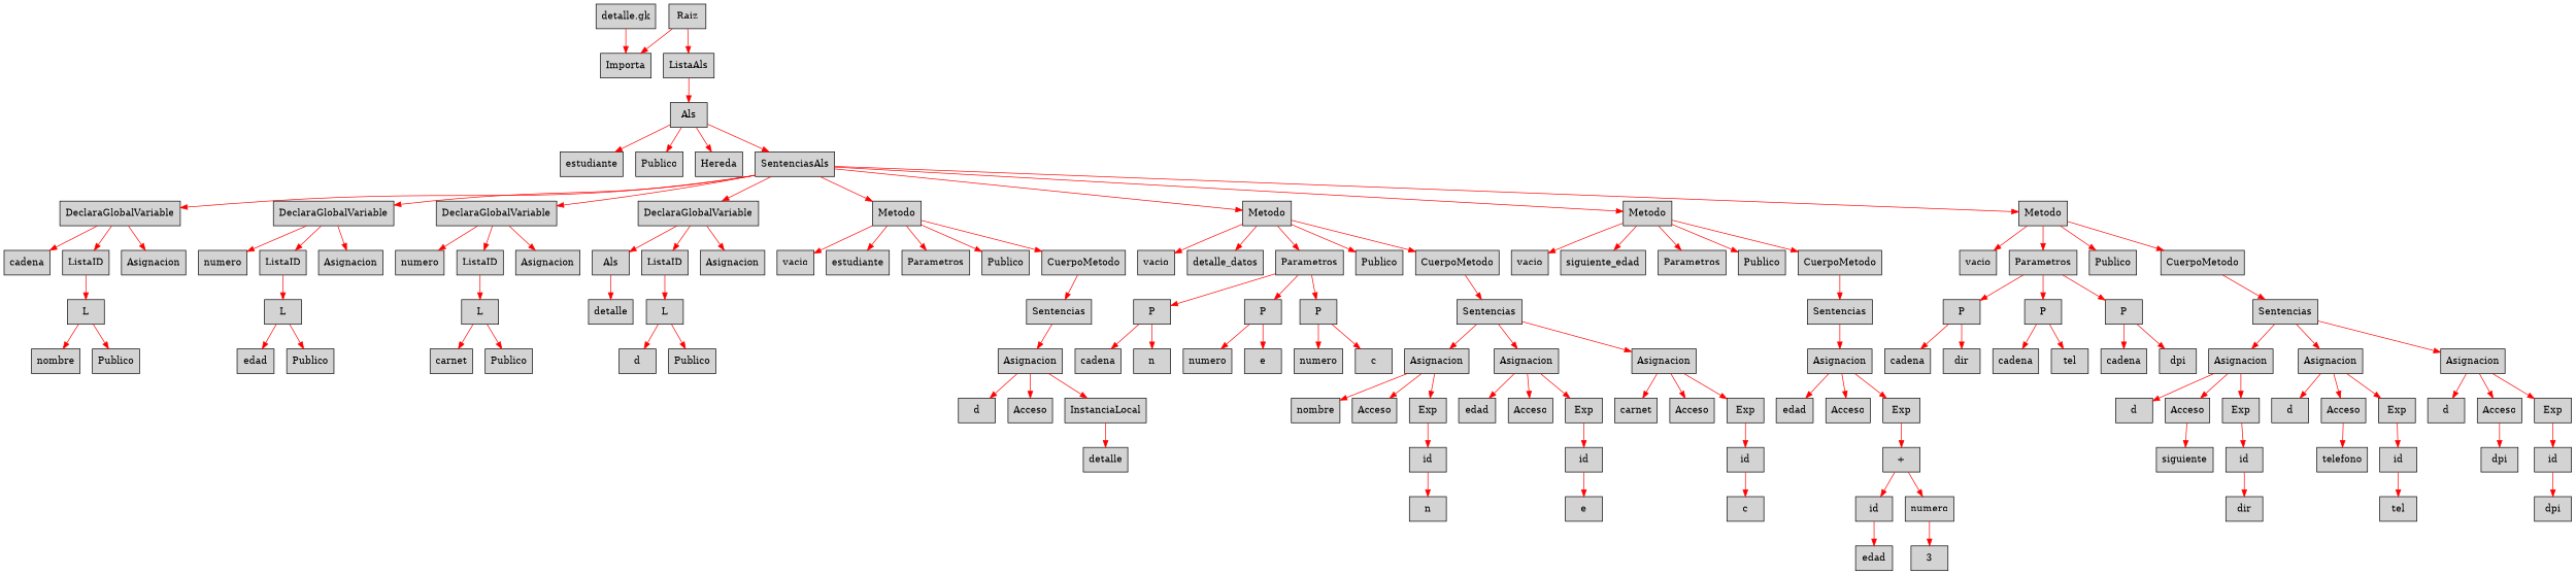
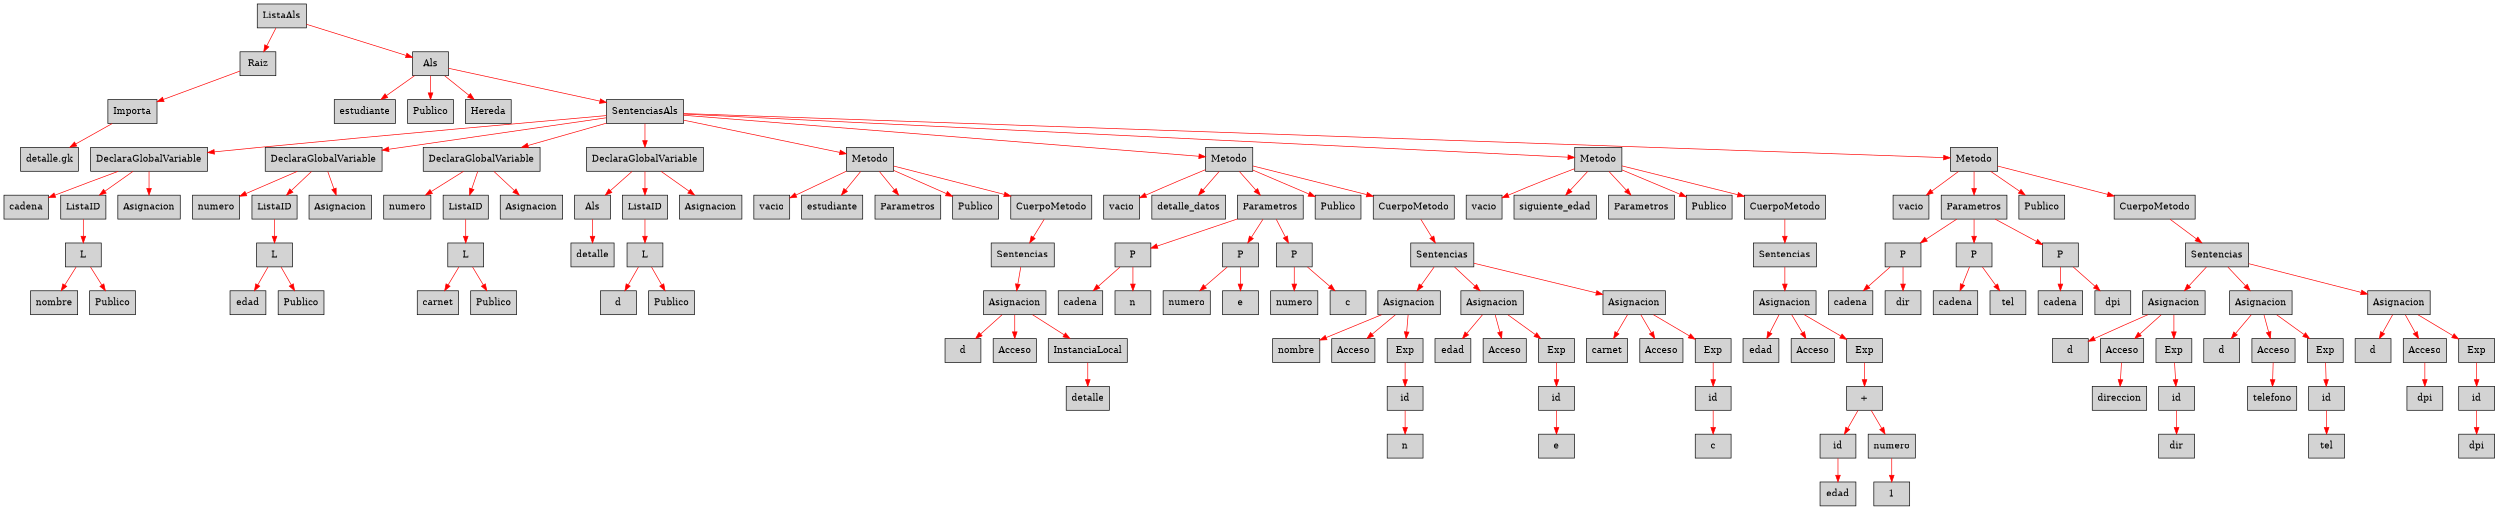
  digraph {
    node [shape=box style=filled]
    edge [color=red]
    n1 [label=Raiz]
    n2 [label=Importa]
    n3 [label=ListaAls]
    n4 [label="detalle.gk"]
    n5 [label=Als]
    n6 [label=estudiante]
    n7 [label=Publico]
    n8 [label=Hereda]
    n9 [label=SentenciasAls]
    n10 [label=DeclaraGlobalVariable]
    n11 [label=DeclaraGlobalVariable]
    n12 [label=DeclaraGlobalVariable]
    n13 [label=DeclaraGlobalVariable]
    n14 [label=Metodo]
    n15 [label=Metodo]
    n16 [label=Metodo]
    n17 [label=Metodo]
    n18 [label=cadena]
    n19 [label=ListaID]
    n20 [label=Asignacion]
    n21 [label=numero]
    n22 [label=ListaID]
    n23 [label=Asignacion]
    n24 [label=numero]
    n25 [label=ListaID]
    n26 [label=Asignacion]
    n27 [label=Als]
    n28 [label=ListaID]
    n29 [label=Asignacion]
    n30 [label=vacio]
    n31 [label=estudiante]
    n32 [label=Parametros]
    n33 [label=Publico]
    n34 [label=CuerpoMetodo]
    n35 [label=vacio]
    n36 [label=detalle_datos]
    n37 [label=Parametros]
    n38 [label=Publico]
    n39 [label=CuerpoMetodo]
    n40 [label=vacio]
    n41 [label=siguiente_edad]
    n42 [label=Parametros]
    n43 [label=Publico]
    n44 [label=CuerpoMetodo]
    n45 [label=vacio]
    n46 [label=Parametros]
    n47 [label=Publico]
    n48 [label=CuerpoMetodo]
    n49 [label=L]
    n50 [label=nombre]
    n51 [label=Publico]
    n52 [label=L]
    n53 [label=edad]
    n54 [label=Publico]
    n55 [label=L]
    n56 [label=carnet]
    n57 [label=Publico]
    n58 [label=detalle]
    n59 [label=L]
    n60 [label=d]
    n61 [label=Publico]
    n62 [label=Sentencias]
    n63 [label=Asignacion]
    n64 [label=d]
    n65 [label=Acceso]
    n66 [label=InstanciaLocal]
    n67 [label=detalle]
    n68 [label=P]
    n69 [label=P]
    n70 [label=P]
    n71 [label=Sentencias]
    n72 [label=cadena]
    n73 [label=n]
    n74 [label=numero]
    n75 [label=e]
    n76 [label=numero]
    n77 [label=c]
    n78 [label=Asignacion]
    n79 [label=Asignacion]
    n80 [label=Asignacion]
    n81 [label=nombre]
    n82 [label=Acceso]
    n83 [label=Exp]
    n84 [label=edad]
    n85 [label=Acceso]
    n86 [label=Exp]
    n87 [label=carnet]
    n88 [label=Acceso]
    n89 [label=Exp]
    n90 [label=id]
    n91 [label=n]
    n92 [label=id]
    n93 [label=e]
    n94 [label=id]
    n95 [label=c]
    n96 [label=Sentencias]
    n97 [label=Asignacion]
    n98 [label=edad]
    n99 [label=Acceso]
    n100 [label=Exp]
    n101 [label="+"]
    n102 [label=id]
    n103 [label=numero]
    n104 [label=edad]
-   n105 [label=3]
+   n105 [label=1]
    n106 [label=P]
    n107 [label=P]
    n108 [label=P]
    n109 [label=Sentencias]
    n110 [label=cadena]
    n111 [label=dir]
    n112 [label=cadena]
    n113 [label=tel]
    n114 [label=cadena]
    n115 [label=dpi]
    n116 [label=Asignacion]
    n117 [label=Asignacion]
    n118 [label=Asignacion]
    n119 [label=d]
    n120 [label=Acceso]
    n121 [label=Exp]
    n122 [label=d]
    n123 [label=Acceso]
    n124 [label=Exp]
    n125 [label=d]
    n126 [label=Acceso]
    n127 [label=Exp]
-   n128 [label=siguiente]
+   n128 [label=direccion]
    n129 [label=id]
    n130 [label=dir]
    n131 [label=telefono]
    n132 [label=id]
    n133 [label=tel]
    n134 [label=dpi]
    n135 [label=id]
    n136 [label=dpi]
    n1 -> n2
-   n1 -> n3
-   n4 -> n2
+   n3 -> n1
+   n2 -> n4
    n3 -> n5
    n5 -> n6
    n5 -> n7
    n5 -> n8
    n5 -> n9
    n9 -> n10
    n9 -> n11
    n9 -> n12
    n9 -> n13
    n9 -> n14
    n9 -> n15
    n9 -> n16
    n9 -> n17
    n10 -> n18
    n10 -> n19
    n10 -> n20
    n11 -> n21
    n11 -> n22
    n11 -> n23
    n12 -> n24
    n12 -> n25
    n12 -> n26
    n13 -> n27
    n13 -> n28
    n13 -> n29
    n14 -> n30
    n14 -> n31
    n14 -> n32
    n14 -> n33
    n14 -> n34
    n15 -> n35
    n15 -> n36
    n15 -> n37
    n15 -> n38
    n15 -> n39
    n16 -> n40
    n16 -> n41
    n16 -> n42
    n16 -> n43
    n16 -> n44
    n17 -> n45
    n17 -> n46
    n17 -> n47
    n17 -> n48
    n19 -> n49
    n22 -> n52
    n25 -> n55
    n27 -> n58
    n28 -> n59
    n34 -> n62
    n37 -> n68
    n37 -> n69
    n37 -> n70
    n39 -> n71
    n44 -> n96
    n46 -> n106
    n46 -> n107
    n46 -> n108
    n48 -> n109
    n49 -> n50
    n49 -> n51
    n52 -> n53
    n52 -> n54
    n55 -> n56
    n55 -> n57
    n59 -> n60
    n59 -> n61
    n62 -> n63
    n63 -> n64
    n63 -> n65
    n63 -> n66
    n66 -> n67
    n68 -> n72
    n68 -> n73
    n69 -> n74
    n69 -> n75
    n70 -> n76
    n70 -> n77
    n71 -> n78
    n71 -> n79
    n71 -> n80
    n78 -> n81
    n78 -> n82
    n78 -> n83
    n79 -> n84
    n79 -> n85
    n79 -> n86
    n80 -> n87
    n80 -> n88
    n80 -> n89
    n83 -> n90
    n86 -> n92
    n89 -> n94
    n90 -> n91
    n92 -> n93
    n94 -> n95
    n96 -> n97
    n97 -> n98
    n97 -> n99
    n97 -> n100
    n100 -> n101
    n101 -> n102
    n101 -> n103
    n102 -> n104
    n103 -> n105
    n106 -> n110
    n106 -> n111
    n107 -> n112
    n107 -> n113
    n108 -> n114
    n108 -> n115
    n109 -> n116
    n109 -> n117
    n109 -> n118
    n116 -> n119
    n116 -> n120
    n116 -> n121
    n117 -> n122
    n117 -> n123
    n117 -> n124
    n118 -> n125
    n118 -> n126
    n118 -> n127
    n120 -> n128
    n121 -> n129
    n123 -> n131
    n124 -> n132
    n126 -> n134
    n127 -> n135
    n129 -> n130
    n132 -> n133
    n135 -> n136
  }
